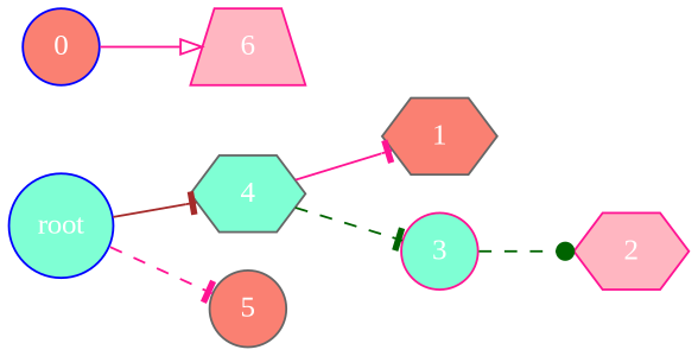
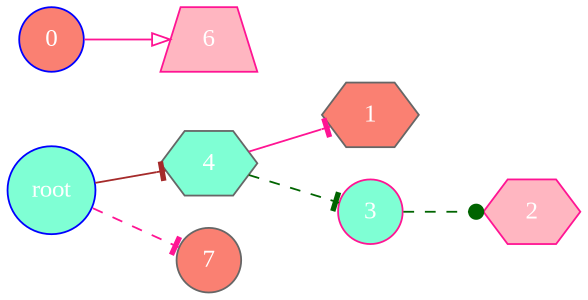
  digraph {
    rankdir=LR
    fontname="Liberation Serif"
    node [color=gray40 fontcolor=white style=filled fillcolor=aquamarine shape=circle fontname="Liberation Serif"]
    edge [color=deeppink style=solid arrowhead=tee fontname="Liberation Serif"]
    4 [shape=hexagon]
    1 [fillcolor=salmon shape=hexagon]
    3 [color=deeppink]
    2 [color=deeppink fillcolor=lightpink shape=hexagon]
    root [color=blue]
-   5 [fillcolor=salmon]
+   5 [fillcolor=salmon label=7]
    0 [color=blue fillcolor=salmon]
    6 [color=deeppink fillcolor=lightpink shape=trapezium]
    4 -> 1
    4 -> 3 [color=darkgreen style=dashed]
    3 -> 2 [color=darkgreen style=dashed arrowhead=dot]
    root -> 4 [color=brown]
    root -> 5 [style=dashed]
    0 -> 6 [arrowhead=onormal]
  }
